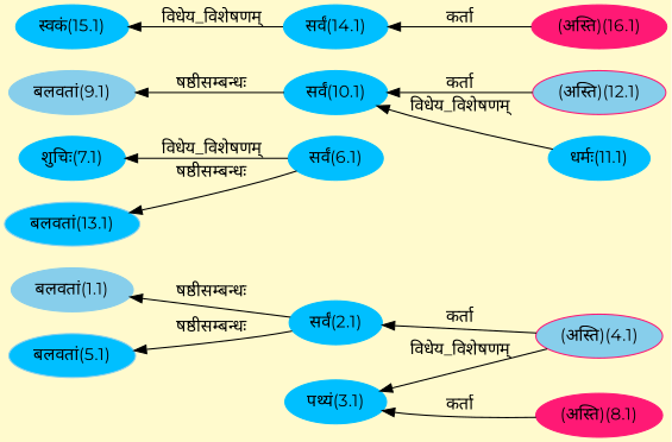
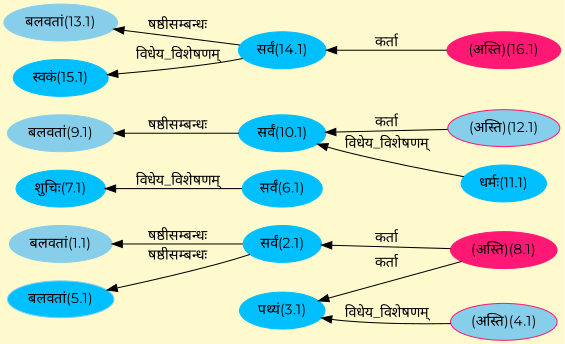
  digraph {
    bgcolor=lemonchiffon1
    compound=true
    fontname=Montserrat
    rankdir=LR
    node [color="#00BFFF" fontname=Montserrat style=filled]
    edge [dir=back fontname=Montserrat]
    n1 [color="#87CEEB" label="बलवतां(1.1)"]
    n2 [label="सर्वं(2.1)"]
    n3 [color="#FF1975" fillcolor="#87CEEB" label="(अस्ति)(4.1)"]
    n4 [label="पथ्यं(3.1)"]
    n5 [color="#FF1975" label="(अस्ति)(8.1)"]
    n6 [color="#87CEEB" fillcolor="#00BFFF" label="बलवतां(5.1)"]
    n7 [label="सर्वं(6.1)"]
    n8 [label="शुचिः(7.1)"]
    n9 [color="#87CEEB" label="बलवतां(9.1)"]
    n10 [label="सर्वं(10.1)"]
    n11 [color="#FF1975" fillcolor="#87CEEB" label="(अस्ति)(12.1)"]
    n12 [label="धर्मः(11.1)"]
-   n13 [color="#87CEEB" label="बलवतां(13.1)" fillcolor="#00BFFF"]
+   n13 [color="#87CEEB" label="बलवतां(13.1)"]
    n14 [label="सर्वं(14.1)"]
    n15 [color="#FF1975" label="(अस्ति)(16.1)"]
    n16 [label="स्वकं(15.1)"]
    n1 -> n2 [label="षष्ठीसम्बन्धः"]
-   n2 -> n3 [label="कर्ता"]
+   n2 -> n5 [label="कर्ता"]
    n4 -> n3 [label="विधेय_विशेषणम्"]
    n4 -> n5 [label="कर्ता"]
    n6 -> n2 [label="षष्ठीसम्बन्धः"]
    n8 -> n7 [label="विधेय_विशेषणम्"]
    n9 -> n10 [label="षष्ठीसम्बन्धः"]
    n10 -> n11 [label="कर्ता"]
    n10 -> n12 [label="विधेय_विशेषणम्"]
-   n13 -> n7 [label="षष्ठीसम्बन्धः"]
+   n13 -> n14 [label="षष्ठीसम्बन्धः"]
    n14 -> n15 [label="कर्ता"]
    n16 -> n14 [label="विधेय_विशेषणम्"]
  }
